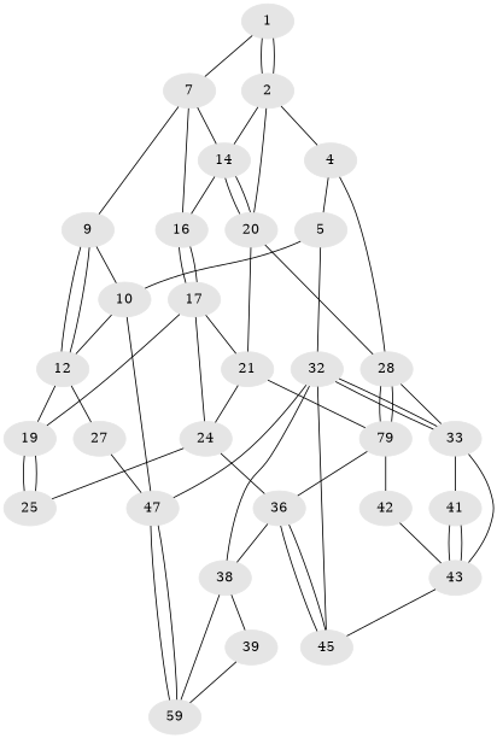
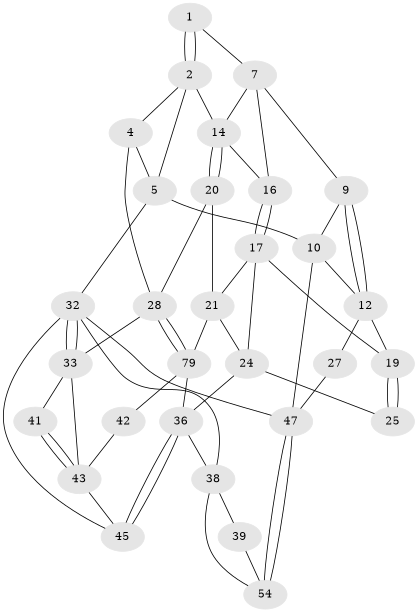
  graph {
    node [color=gray90 style=filled]
    2 [super="+3"]
    1
    7 [super="+8"]
    4
    14 [super="+15"]
    20 [super="+22"]
    9
    16
    5 [super="+6"]
    28 [super="+31"]
    21 [super="+23"]
    10 [super="+11"]
    32 [super="+51"]
    n14 [label=79 super="+35"]
    33 [super="+34"]
    12 [super="+13"]
    47 [super="+48"]
    38 [super="+52"]
    45 [super="+50"]
    17 [super="+18"]
    19
    27
-   54 [label=59]
+   54
    25 [super="+26"]
    24 [super="+30"]
    36 [super="+37"]
    42 [super="+44"]
    41
    43 [super="+49"]
    39 [super="+53"]
    2 -- 4
    2 -- 14
-   2 -- 20
+   2 -- 5
    1 -- 2
    1 -- 2
    1 -- 7
    7 -- 14
    7 -- 9
    7 -- 16
    4 -- 5
    4 -- 28
    14 -- 20
    14 -- 20
    14 -- 16
    20 -- 28
    20 -- 21
    9 -- 10
    9 -- 12
    9 -- 12
    16 -- 17
    16 -- 17
    5 -- 10 [weight=2]
    5 -- 32
    28 -- n14
    28 -- n14
    28 -- 33
    21 -- n14
    21 -- 24
    10 -- 12
    10 -- 47
    32 -- 33
    32 -- 33
    32 -- 47
    32 -- 38
    32 -- 45
    n14 -- 36
    n14 -- 42
    33 -- 41
    33 -- 43
    12 -- 19
    12 -- 27
    47 -- 54
    47 -- 54
    38 -- 54
    38 -- 39
    17 -- 21
    17 -- 19
    17 -- 24
    19 -- 25
    19 -- 25
    27 -- 47
    24 -- 25
    24 -- 36
    36 -- 38
    36 -- 45
    36 -- 45
    42 -- 43
    41 -- 43
    41 -- 43
    43 -- 45
    39 -- 54
  }
